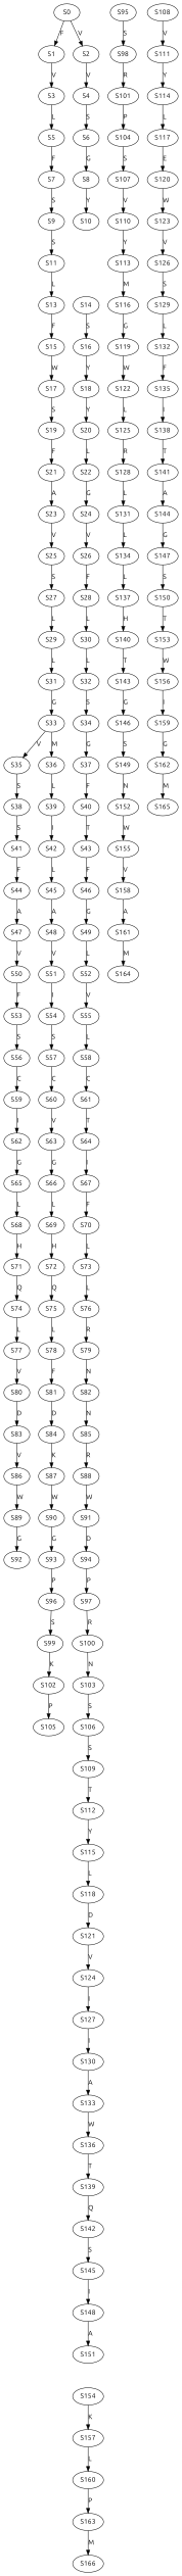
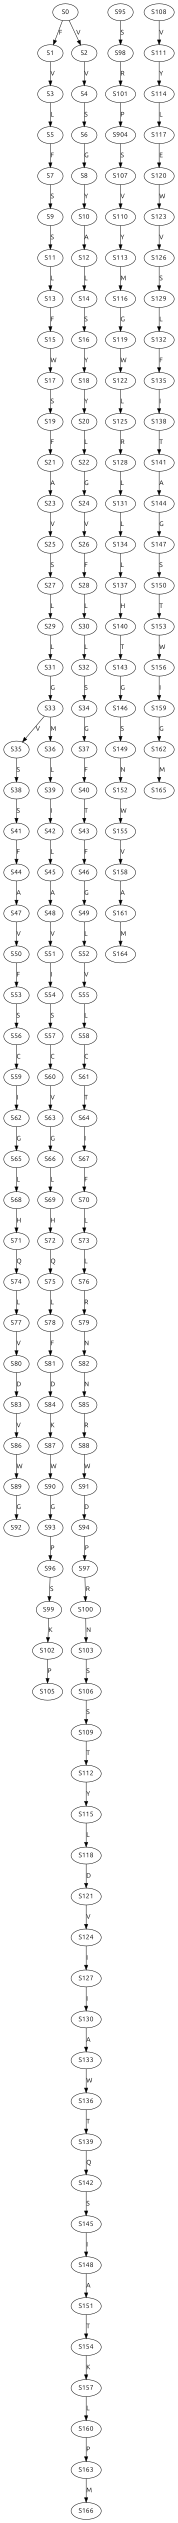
  strict digraph {
    fontname=Ubuntu
    node [fontname=Ubuntu]
    edge [fontname=Ubuntu]
    S0
    S1
    S2
    S3
    S4
    S5
    S6
    S7
    S8
    S9
    S10
    S11
+   S12
    S13
    S14
    S15
    S16
    S17
    S18
    S19
    S20
    S21
    S22
    S23
    S24
    S25
    S26
    S27
    S28
    S29
    S30
    S31
    S32
    S33
    S34
    S35
    S36
    S37
    S38
    S39
    S40
    S41
    S42
    S43
    S44
    S45
    S46
    S47
    S48
    S49
    S50
    S51
    S52
    S53
    S54
    S55
    S56
    S57
    S58
    S59
    S60
    S61
    S62
    S63
    S64
    S65
    S66
    S67
    S68
    S69
    S70
    S71
    S72
    S73
    S74
    S75
    S76
    S77
    S78
    S79
    S80
    S81
    S82
    S83
    S84
    S85
    S86
    S87
    S88
    S89
    S90
    S91
    S92
    S93
    S94
    S96
    S97
    S95
    S98
    S99
    S100
    S101
    S102
    S103
-   S104
+   S104 [label=S904]
    S105
    S106
    S107
    S109
    S110
    S108
    S111
    S112
    S113
    S114
    S115
    S116
    S117
    S118
    S119
    S120
    S121
    S122
    S123
    S124
    S125
    S126
    S127
    S128
    S129
    S130
    S131
    S132
    S133
    S134
    S135
    S136
    S137
    S138
    S139
    S140
    S141
    S142
    S143
    S144
    S145
    S146
    S147
    S148
    S149
    S150
    S151
    S152
    S153
    S154
    S155
    S156
    S157
    S158
    S159
    S160
    S161
    S162
    S163
    S164
    S165
    S166
    S0 -> S1 [label=F]
    S0 -> S2 [label=V]
    S1 -> S3 [label=V]
    S2 -> S4 [label=V]
    S3 -> S5 [label=L]
    S4 -> S6 [label=S]
    S5 -> S7 [label=F]
    S6 -> S8 [label=G]
    S7 -> S9 [label=S]
    S8 -> S10 [label=Y]
    S9 -> S11 [label=S]
+   S10 -> S12 [label=A]
    S11 -> S13 [label=L]
+   S12 -> S14 [label=L]
    S13 -> S15 [label=F]
    S14 -> S16 [label=S]
    S15 -> S17 [label=W]
    S16 -> S18 [label=Y]
    S17 -> S19 [label=S]
    S18 -> S20 [label=Y]
    S19 -> S21 [label=F]
    S20 -> S22 [label=L]
    S21 -> S23 [label=A]
    S22 -> S24 [label=G]
    S23 -> S25 [label=V]
    S24 -> S26 [label=V]
    S25 -> S27 [label=S]
    S26 -> S28 [label=F]
    S27 -> S29 [label=L]
    S28 -> S30 [label=L]
    S29 -> S31 [label=L]
    S30 -> S32 [label=L]
    S31 -> S33 [label=G]
    S32 -> S34 [label=S]
    S33 -> S35 [label=V]
    S33 -> S36 [label=M]
    S34 -> S37 [label=G]
    S35 -> S38 [label=S]
    S36 -> S39 [label=L]
    S37 -> S40 [label=F]
    S38 -> S41 [label=S]
    S39 -> S42 [label=I]
    S40 -> S43 [label=T]
    S41 -> S44 [label=F]
    S42 -> S45 [label=L]
    S43 -> S46 [label=F]
    S44 -> S47 [label=A]
    S45 -> S48 [label=A]
    S46 -> S49 [label=G]
    S47 -> S50 [label=V]
    S48 -> S51 [label=V]
    S49 -> S52 [label=L]
    S50 -> S53 [label=F]
    S51 -> S54 [label=I]
    S52 -> S55 [label=V]
    S53 -> S56 [label=S]
    S54 -> S57 [label=S]
    S55 -> S58 [label=L]
    S56 -> S59 [label=C]
    S57 -> S60 [label=C]
    S58 -> S61 [label=C]
    S59 -> S62 [label=I]
    S60 -> S63 [label=V]
    S61 -> S64 [label=T]
    S62 -> S65 [label=G]
    S63 -> S66 [label=G]
    S64 -> S67 [label=I]
    S65 -> S68 [label=L]
    S66 -> S69 [label=L]
    S67 -> S70 [label=F]
    S68 -> S71 [label=H]
    S69 -> S72 [label=H]
    S70 -> S73 [label=L]
    S71 -> S74 [label=Q]
    S72 -> S75 [label=Q]
    S73 -> S76 [label=L]
    S74 -> S77 [label=L]
    S75 -> S78 [label=L]
    S76 -> S79 [label=R]
    S77 -> S80 [label=V]
    S78 -> S81 [label=F]
    S79 -> S82 [label=N]
    S80 -> S83 [label=D]
    S81 -> S84 [label=D]
    S82 -> S85 [label=N]
    S83 -> S86 [label=V]
    S84 -> S87 [label=K]
    S85 -> S88 [label=R]
    S86 -> S89 [label=W]
    S87 -> S90 [label=W]
    S88 -> S91 [label=W]
    S89 -> S92 [label=G]
    S90 -> S93 [label=G]
    S91 -> S94 [label=D]
    S93 -> S96 [label=P]
    S94 -> S97 [label=P]
    S96 -> S99 [label=S]
    S97 -> S100 [label=R]
    S95 -> S98 [label=S]
    S98 -> S101 [label=R]
    S99 -> S102 [label=K]
    S100 -> S103 [label=N]
    S101 -> S104 [label=P]
    S102 -> S105 [label=P]
    S103 -> S106 [label=S]
    S104 -> S107 [label=S]
    S106 -> S109 [label=S]
    S107 -> S110 [label=V]
    S109 -> S112 [label=T]
    S110 -> S113 [label=Y]
    S108 -> S111 [label=V]
    S111 -> S114 [label=Y]
    S112 -> S115 [label=Y]
    S113 -> S116 [label=M]
    S114 -> S117 [label=L]
    S115 -> S118 [label=L]
    S116 -> S119 [label=G]
    S117 -> S120 [label=E]
    S118 -> S121 [label=D]
    S119 -> S122 [label=W]
    S120 -> S123 [label=W]
    S121 -> S124 [label=V]
    S122 -> S125 [label=L]
    S123 -> S126 [label=V]
    S124 -> S127 [label=I]
    S125 -> S128 [label=R]
    S126 -> S129 [label=S]
    S127 -> S130 [label=I]
    S128 -> S131 [label=L]
    S129 -> S132 [label=L]
    S130 -> S133 [label=A]
    S131 -> S134 [label=L]
    S132 -> S135 [label=F]
    S133 -> S136 [label=W]
    S134 -> S137 [label=L]
    S135 -> S138 [label=I]
    S136 -> S139 [label=T]
    S137 -> S140 [label=H]
    S138 -> S141 [label=T]
    S139 -> S142 [label=Q]
    S140 -> S143 [label=T]
    S141 -> S144 [label=A]
    S142 -> S145 [label=S]
    S143 -> S146 [label=G]
    S144 -> S147 [label=G]
    S145 -> S148 [label=I]
    S146 -> S149 [label=S]
    S147 -> S150 [label=S]
    S148 -> S151 [label=A]
    S149 -> S152 [label=N]
    S150 -> S153 [label=T]
+   S151 -> S154 [label=T]
    S152 -> S155 [label=W]
    S153 -> S156 [label=W]
    S154 -> S157 [label=K]
    S155 -> S158 [label=V]
    S156 -> S159 [label=I]
    S157 -> S160 [label=L]
    S158 -> S161 [label=A]
    S159 -> S162 [label=G]
    S160 -> S163 [label=P]
    S161 -> S164 [label=M]
    S162 -> S165 [label=M]
    S163 -> S166 [label=M]
  }
